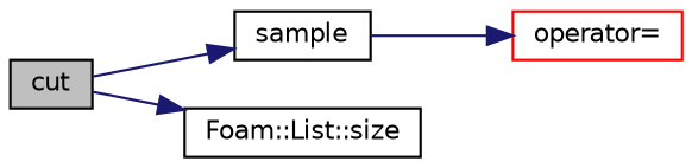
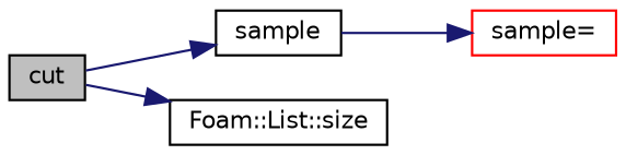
  digraph {
    fontname="DejaVu Sans"
    rankdir=LR
    node [color=black fontname="DejaVu Sans" fontsize=10 shape=record]
    edge [color=midnightblue fontname="DejaVu Sans" fontsize=10 labelfontname=Helvetica labelfontsize=10 style=solid]
    n1 [fillcolor=grey75 fontcolor=black height=0.2 label=cut style=filled width=0.4]
    n2 [height=0.2 label=sample width=0.4]
    n3 [height=0.2 label="Foam::List::size" width=0.4]
-   n4 [color=red height=0.2 label="operator=" width=0.4]
+   n4 [color=red height=0.2 label="sample=" width=0.4]
    n1 -> n2
    n1 -> n3
    n2 -> n4
  }
